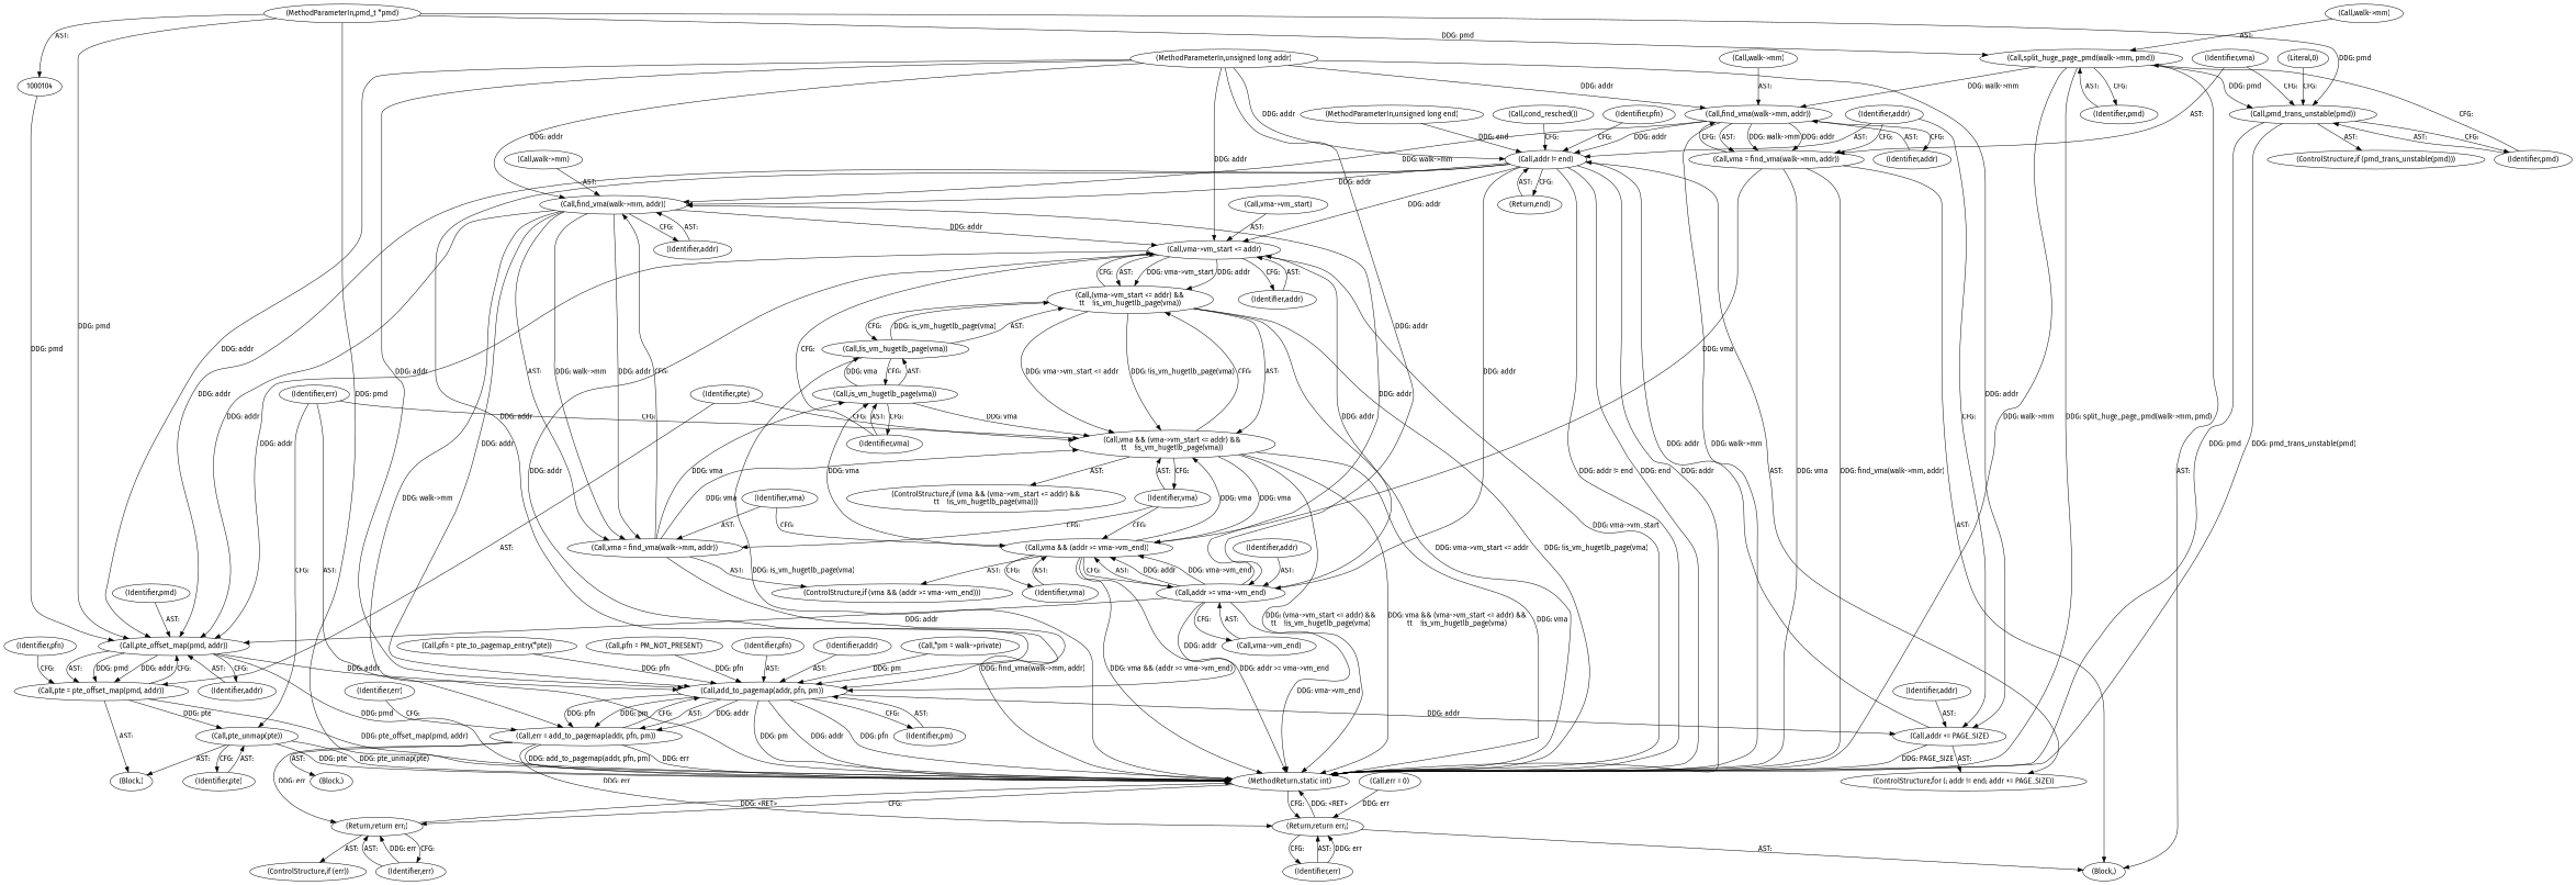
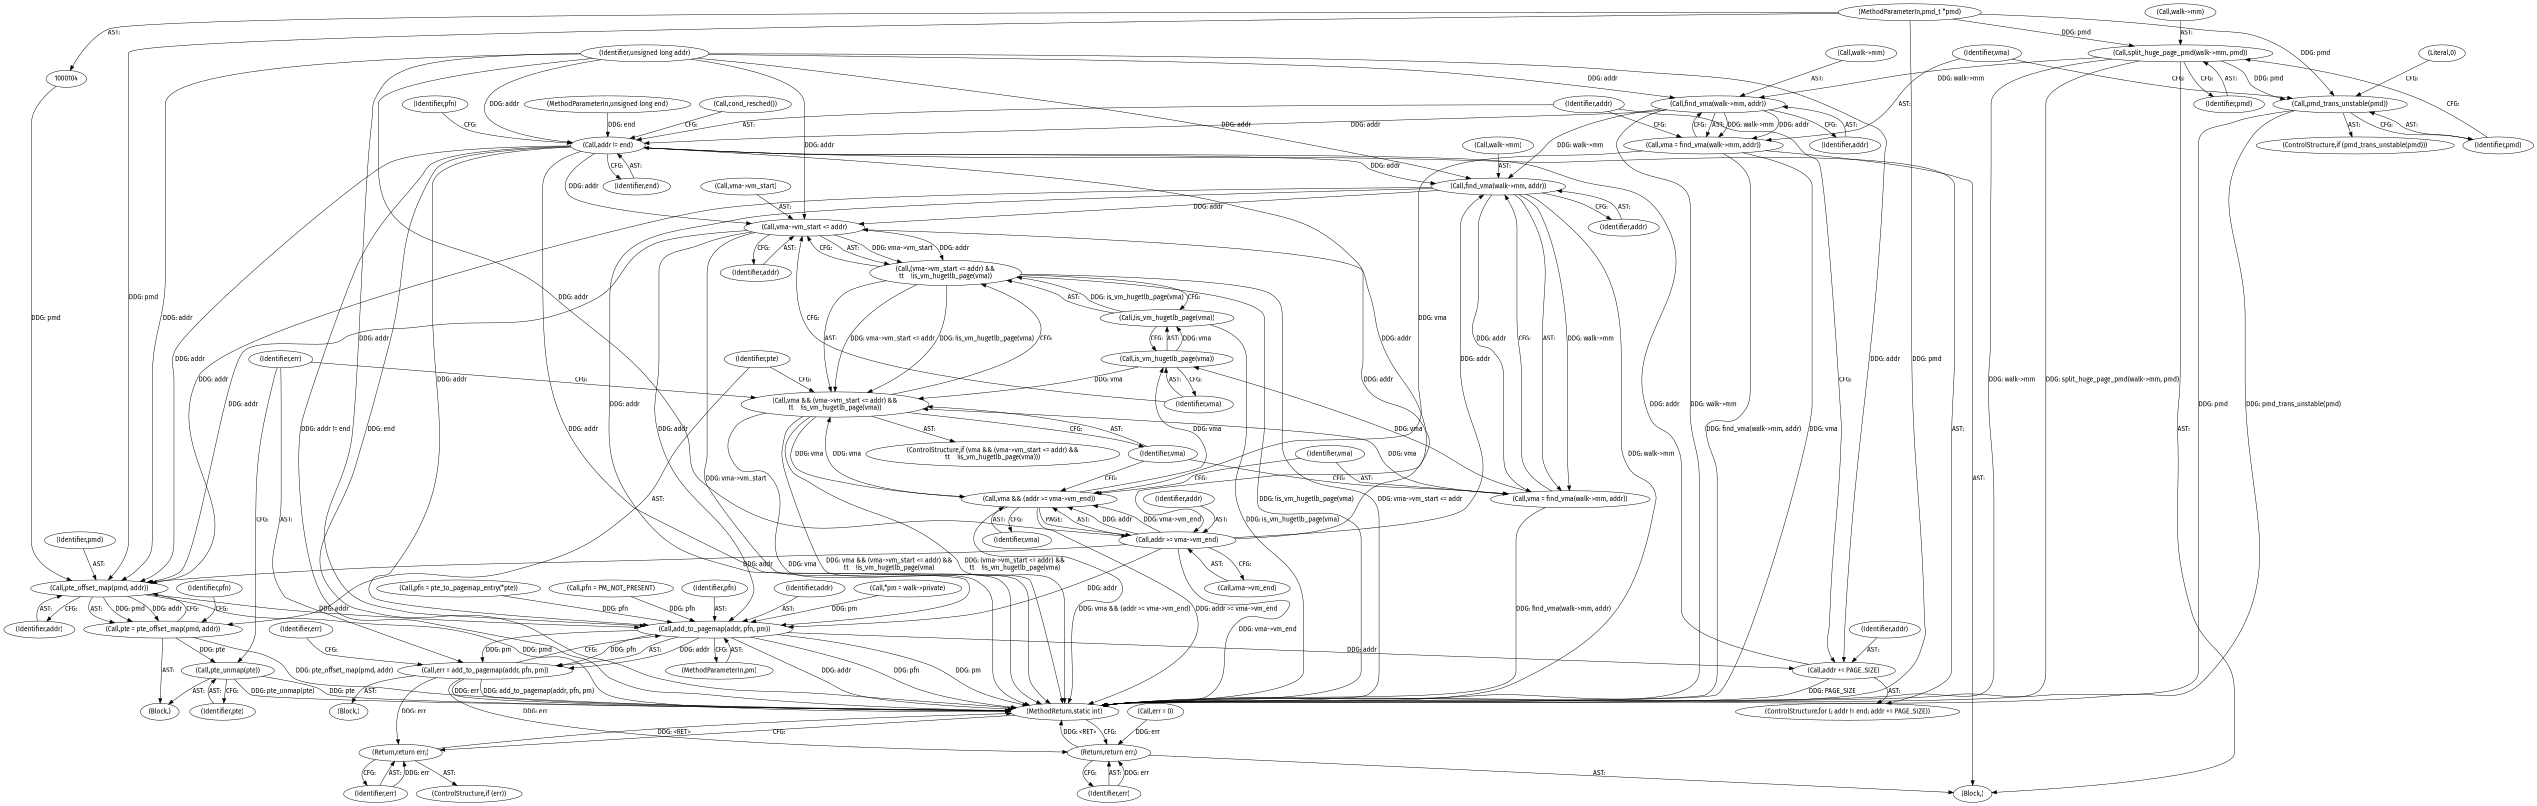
  digraph {
    fontname="Fira Sans"
    node [fontname="Fira Sans"]
    edge [fontname="Fira Sans"]
    n1 [label="(Call,split_huge_page_pmd(walk->mm, pmd))"]
    n2 [label="(Call,pmd_trans_unstable(pmd))"]
    n3 [label="(Call,find_vma(walk->mm, addr))"]
    n4 [label="(Block,)"]
    n5 [label="(Identifier,pmd)"]
    n6 [label="(MethodReturn,static int)"]
    n7 [label="(ControlStructure,if (pmd_trans_unstable(pmd)))"]
    n8 [label="(Identifier,pmd)"]
    n9 [label="(Call,addr != end)"]
    n10 [label="(Call,find_vma(walk->mm, addr))"]
    n11 [label="(Call,vma = find_vma(walk->mm, addr))"]
    n12 [label="(Identifier,addr)"]
    n13 [label="(Return,return err;)"]
    n14 [label="(Return,return err;)"]
    n15 [label="(MethodParameterIn,pmd_t *pmd)"]
    n16 [label="(Call,pte_offset_map(pmd, addr))"]
    1000104
    n18 [label="(Call,pte = pte_offset_map(pmd, addr))"]
    n19 [label="(Call,add_to_pagemap(addr, pfn, pm))"]
    n20 [label="(Identifier,addr)"]
    n21 [label="(Call,pte_unmap(pte))"]
    n22 [label="(Block,)"]
    n23 [label="(Call,addr += PAGE_SIZE)"]
    n24 [label="(Call,err = add_to_pagemap(addr, pfn, pm))"]
-   n25 [label="(Identifier,pm)"]
+   n25 [label="(MethodParameterIn,pm)"]
    n26 [label="(Identifier,pte)"]
    n27 [label="(ControlStructure,for (; addr != end; addr += PAGE_SIZE))"]
    n28 [label="(Block,)"]
    n29 [label="(Call,addr >= vma->vm_end)"]
    n30 [label="(Call,vma->vm_start <= addr)"]
-   n31 [label="(Return,end)"]
+   n31 [label="(Identifier,end)"]
    n32 [label="(Call,vma && (addr >= vma->vm_end))"]
    n33 [label="(Call,vma->vm_end)"]
    n34 [label="(Call,vma = find_vma(walk->mm, addr))"]
    n35 [label="(Identifier,addr)"]
    n36 [label="(Call,(vma->vm_start <= addr) &&\n\t\t    !is_vm_hugetlb_page(vma))"]
    n37 [label="(Identifier,addr)"]
    n38 [label="(Call,vma && (vma->vm_start <= addr) &&\n\t\t    !is_vm_hugetlb_page(vma))"]
    n39 [label="(Call,is_vm_hugetlb_page(vma))"]
    n40 [label="(Identifier,vma)"]
-   n41 [label="(ControlStructure,if (vma && (addr >= vma->vm_end)))"]
    n42 [label="(ControlStructure,if (vma && (vma->vm_start <= addr) &&\n\t\t    !is_vm_hugetlb_page(vma)))"]
    n43 [label="(Identifier,vma)"]
    n44 [label="(Call,!is_vm_hugetlb_page(vma))"]
    n45 [label="(Identifier,vma)"]
    n46 [label="(Identifier,err)"]
    n47 [label="(ControlStructure,if (err))"]
    n48 [label="(Identifier,err)"]
    n49 [label="(Identifier,addr)"]
    n50 [label="(Call,*pm = walk->private)"]
    n51 [label="(Call,vma->vm_start)"]
    n52 [label="(Identifier,addr)"]
    n53 [label="(Call,cond_resched())"]
    n54 [label="(Call,walk->mm)"]
    n55 [label="(Identifier,pfn)"]
    n56 [label="(Call,err = 0)"]
    n57 [label="(Call,walk->mm)"]
    n58 [label="(Call,pfn = pte_to_pagemap_entry(*pte))"]
    n59 [label="(Identifier,err)"]
    n60 [label="(Identifier,addr)"]
    n61 [label="(Identifier,pmd)"]
    n62 [label="(Call,walk->mm)"]
    n63 [label="(Literal,0)"]
    n64 [label="(Call,pfn = PM_NOT_PRESENT)"]
    n65 [label="(Identifier,vma)"]
    n66 [label="(Identifier,addr)"]
    n67 [label="(Identifier,pfn)"]
    n68 [label="(MethodParameterIn,unsigned long end)"]
-   n69 [label="(MethodParameterIn,unsigned long addr)"]
+   n69 [label="(Identifier,unsigned long addr)"]
    n70 [label="(Identifier,pte)"]
    n71 [label="(Identifier,err)"]
    n72 [label="(Identifier,vma)"]
    n73 [label="(Identifier,pfn)"]
    n1 -> n2 [label="DDG: pmd"]
    n1 -> n3 [label="DDG: walk->mm"]
    n1 -> n4 [label="AST: "]
    n1 -> n5 [label="CFG: "]
    n1 -> n6 [label="DDG: walk->mm"]
    n1 -> n6 [label="DDG: split_huge_page_pmd(walk->mm, pmd)"]
    n2 -> n6 [label="DDG: pmd"]
    n2 -> n6 [label="DDG: pmd_trans_unstable(pmd)"]
    n2 -> n7 [label="AST: "]
    n2 -> n8 [label="CFG: "]
    n3 -> n6 [label="DDG: walk->mm"]
    n3 -> n9 [label="DDG: addr"]
    n3 -> n10 [label="DDG: walk->mm"]
    n3 -> n11 [label="AST: "]
    n3 -> n11 [label="DDG: walk->mm"]
    n3 -> n11 [label="DDG: addr"]
    n3 -> n12 [label="CFG: "]
    n5 -> n1 [label="AST: "]
    n6 -> n13 [label="CFG: "]
    n6 -> n14 [label="CFG: "]
    n8 -> n1 [label="CFG: "]
    n8 -> n2 [label="AST: "]
    n9 -> n6 [label="DDG: end"]
    n9 -> n6 [label="DDG: addr"]
    n9 -> n6 [label="DDG: addr != end"]
    n9 -> n10 [label="DDG: addr"]
    n9 -> n16 [label="DDG: addr"]
    n9 -> n19 [label="DDG: addr"]
    n9 -> n27 [label="AST: "]
    n9 -> n29 [label="DDG: addr"]
    n9 -> n30 [label="DDG: addr"]
    n9 -> n31 [label="CFG: "]
    n10 -> n6 [label="DDG: walk->mm"]
    n10 -> n16 [label="DDG: addr"]
    n10 -> n19 [label="DDG: addr"]
    n10 -> n30 [label="DDG: addr"]
    n10 -> n34 [label="AST: "]
    n10 -> n34 [label="DDG: walk->mm"]
    n10 -> n34 [label="DDG: addr"]
    n10 -> n35 [label="CFG: "]
    n11 -> n3 [label="CFG: "]
    n11 -> n4 [label="AST: "]
    n11 -> n6 [label="DDG: find_vma(walk->mm, addr)"]
    n11 -> n6 [label="DDG: vma"]
    n11 -> n32 [label="DDG: vma"]
    n12 -> n3 [label="AST: "]
    n13 -> n6 [label="DDG: <RET>"]
    n13 -> n46 [label="CFG: "]
    n13 -> n47 [label="AST: "]
    n14 -> n4 [label="AST: "]
    n14 -> n6 [label="DDG: <RET>"]
    n14 -> n48 [label="CFG: "]
    n15 -> n1 [label="DDG: pmd"]
    n15 -> n2 [label="DDG: pmd"]
    n15 -> n6 [label="DDG: pmd"]
    n15 -> n16 [label="DDG: pmd"]
    n15 -> 1000104 [label="AST: "]
    n16 -> n6 [label="DDG: pmd"]
    n16 -> n18 [label="AST: "]
    n16 -> n18 [label="DDG: pmd"]
    n16 -> n18 [label="DDG: addr"]
    n16 -> n19 [label="DDG: addr"]
    n16 -> n20 [label="CFG: "]
    1000104 -> n16 [label="DDG: pmd"]
    n18 -> n6 [label="DDG: pte_offset_map(pmd, addr)"]
    n18 -> n16 [label="CFG: "]
    n18 -> n21 [label="DDG: pte"]
    n18 -> n22 [label="AST: "]
    n19 -> n6 [label="DDG: addr"]
    n19 -> n6 [label="DDG: pfn"]
    n19 -> n6 [label="DDG: pm"]
    n19 -> n23 [label="DDG: addr"]
    n19 -> n24 [label="AST: "]
    n19 -> n24 [label="DDG: addr"]
    n19 -> n24 [label="DDG: pfn"]
    n19 -> n24 [label="DDG: pm"]
    n19 -> n25 [label="CFG: "]
    n20 -> n16 [label="AST: "]
    n21 -> n6 [label="DDG: pte"]
    n21 -> n6 [label="DDG: pte_unmap(pte)"]
    n21 -> n22 [label="AST: "]
    n21 -> n26 [label="CFG: "]
    n23 -> n6 [label="DDG: PAGE_SIZE"]
    n23 -> n9 [label="DDG: addr"]
    n23 -> n27 [label="AST: "]
    n24 -> n6 [label="DDG: add_to_pagemap(addr, pfn, pm)"]
    n24 -> n6 [label="DDG: err"]
    n24 -> n13 [label="DDG: err"]
    n24 -> n14 [label="DDG: err"]
    n24 -> n19 [label="CFG: "]
    n24 -> n28 [label="AST: "]
    n25 -> n19 [label="AST: "]
    n26 -> n21 [label="AST: "]
    n29 -> n6 [label="DDG: vma->vm_end"]
    n29 -> n10 [label="DDG: addr"]
    n29 -> n16 [label="DDG: addr"]
    n29 -> n19 [label="DDG: addr"]
    n29 -> n30 [label="DDG: addr"]
    n29 -> n32 [label="AST: "]
    n29 -> n32 [label="DDG: addr"]
    n29 -> n32 [label="DDG: vma->vm_end"]
    n29 -> n33 [label="CFG: "]
    n30 -> n6 [label="DDG: vma->vm_start"]
    n30 -> n16 [label="DDG: addr"]
    n30 -> n19 [label="DDG: addr"]
    n30 -> n36 [label="AST: "]
    n30 -> n36 [label="DDG: vma->vm_start"]
    n30 -> n36 [label="DDG: addr"]
    n30 -> n37 [label="CFG: "]
    n31 -> n9 [label="AST: "]
    n32 -> n6 [label="DDG: addr >= vma->vm_end"]
    n32 -> n6 [label="DDG: vma && (addr >= vma->vm_end)"]
-   n32 -> n29 [label="CFG: "]
+   n32 -> n29 [label="PAGE: "]
    n32 -> n38 [label="DDG: vma"]
    n32 -> n39 [label="DDG: vma"]
    n32 -> n40 [label="CFG: "]
-   n32 -> n41 [label="AST: "]
    n33 -> n29 [label="AST: "]
    n34 -> n6 [label="DDG: find_vma(walk->mm, addr)"]
    n34 -> n10 [label="CFG: "]
    n34 -> n38 [label="DDG: vma"]
    n34 -> n39 [label="DDG: vma"]
-   n34 -> n41 [label="AST: "]
    n35 -> n10 [label="AST: "]
    n36 -> n6 [label="DDG: vma->vm_start <= addr"]
    n36 -> n6 [label="DDG: !is_vm_hugetlb_page(vma)"]
    n36 -> n30 [label="CFG: "]
    n36 -> n38 [label="AST: "]
    n36 -> n38 [label="DDG: vma->vm_start <= addr"]
    n36 -> n38 [label="DDG: !is_vm_hugetlb_page(vma)"]
    n36 -> n44 [label="CFG: "]
    n37 -> n30 [label="AST: "]
    n38 -> n6 [label="DDG: vma"]
    n38 -> n6 [label="DDG: (vma->vm_start <= addr) &&\n\t\t    !is_vm_hugetlb_page(vma)"]
    n38 -> n6 [label="DDG: vma && (vma->vm_start <= addr) &&\n\t\t    !is_vm_hugetlb_page(vma)"]
    n38 -> n32 [label="DDG: vma"]
    n38 -> n36 [label="CFG: "]
    n38 -> n42 [label="AST: "]
    n38 -> n43 [label="CFG: "]
    n39 -> n38 [label="DDG: vma"]
    n39 -> n44 [label="AST: "]
    n39 -> n44 [label="DDG: vma"]
    n39 -> n45 [label="CFG: "]
    n40 -> n32 [label="AST: "]
    n43 -> n32 [label="CFG: "]
    n43 -> n34 [label="CFG: "]
    n43 -> n38 [label="AST: "]
    n44 -> n6 [label="DDG: is_vm_hugetlb_page(vma)"]
    n44 -> n36 [label="AST: "]
    n44 -> n36 [label="DDG: is_vm_hugetlb_page(vma)"]
    n44 -> n39 [label="CFG: "]
    n45 -> n30 [label="CFG: "]
    n45 -> n39 [label="AST: "]
    n46 -> n13 [label="AST: "]
    n46 -> n13 [label="DDG: err"]
    n48 -> n14 [label="AST: "]
    n48 -> n14 [label="DDG: err"]
    n49 -> n19 [label="AST: "]
    n50 -> n19 [label="DDG: pm"]
    n51 -> n30 [label="AST: "]
    n52 -> n29 [label="AST: "]
    n53 -> n9 [label="CFG: "]
    n54 -> n3 [label="AST: "]
    n55 -> n9 [label="CFG: "]
    n56 -> n14 [label="DDG: err"]
    n57 -> n1 [label="AST: "]
    n58 -> n19 [label="DDG: pfn"]
    n59 -> n24 [label="CFG: "]
    n60 -> n9 [label="AST: "]
    n60 -> n11 [label="CFG: "]
    n60 -> n23 [label="CFG: "]
    n61 -> n16 [label="AST: "]
    n62 -> n10 [label="AST: "]
    n63 -> n2 [label="CFG: "]
    n64 -> n19 [label="DDG: pfn"]
    n65 -> n32 [label="CFG: "]
    n65 -> n34 [label="AST: "]
    n66 -> n23 [label="AST: "]
    n67 -> n19 [label="AST: "]
    n68 -> n9 [label="DDG: end"]
    n69 -> n3 [label="DDG: addr"]
    n69 -> n9 [label="DDG: addr"]
    n69 -> n10 [label="DDG: addr"]
    n69 -> n16 [label="DDG: addr"]
    n69 -> n19 [label="DDG: addr"]
    n69 -> n23 [label="DDG: addr"]
    n69 -> n29 [label="DDG: addr"]
    n69 -> n30 [label="DDG: addr"]
    n70 -> n18 [label="AST: "]
    n70 -> n38 [label="CFG: "]
    n71 -> n21 [label="CFG: "]
    n71 -> n24 [label="AST: "]
    n71 -> n38 [label="CFG: "]
    n72 -> n2 [label="CFG: "]
    n72 -> n11 [label="AST: "]
    n73 -> n18 [label="CFG: "]
  }
